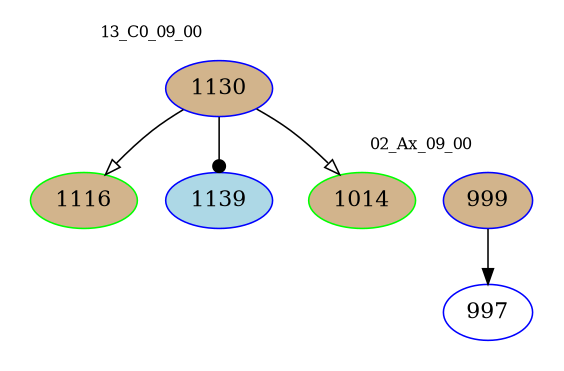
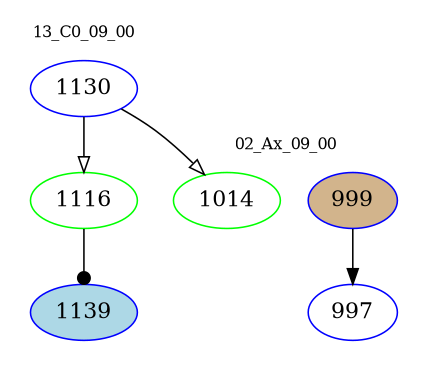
  digraph {
    node [color=blue fillcolor=white style=filled]
    edge [arrowhead=onormal color=black]
    n1 [fillcolor=tan label=999]
    n2 [label=997]
-   n3 [color=green fillcolor=tan label=1014]
-   n4 [fillcolor=tan label=1130]
-   n5 [color=green fillcolor=tan label=1116]
+   n3 [color=green label=1014]
+   n4 [label=1130]
+   n5 [color=green label=1116]
    n6 [fillcolor=lightblue label=1139]
    subgraph cluster_1 {
      color=white
      fontsize=10
      label="02_Ax_09_00"
      n1
      n2
      n3
    }
    subgraph cluster_2 {
      color=white
      fontsize=10
      label="13_C0_09_00"
      n4
      n5
      n6
    }
    n1 -> n2 [arrowhead=normal]
    n4 -> n3
    n4 -> n5
-   n4 -> n6 [arrowhead=dot]
+   n5 -> n6 [arrowhead=dot]
  }
